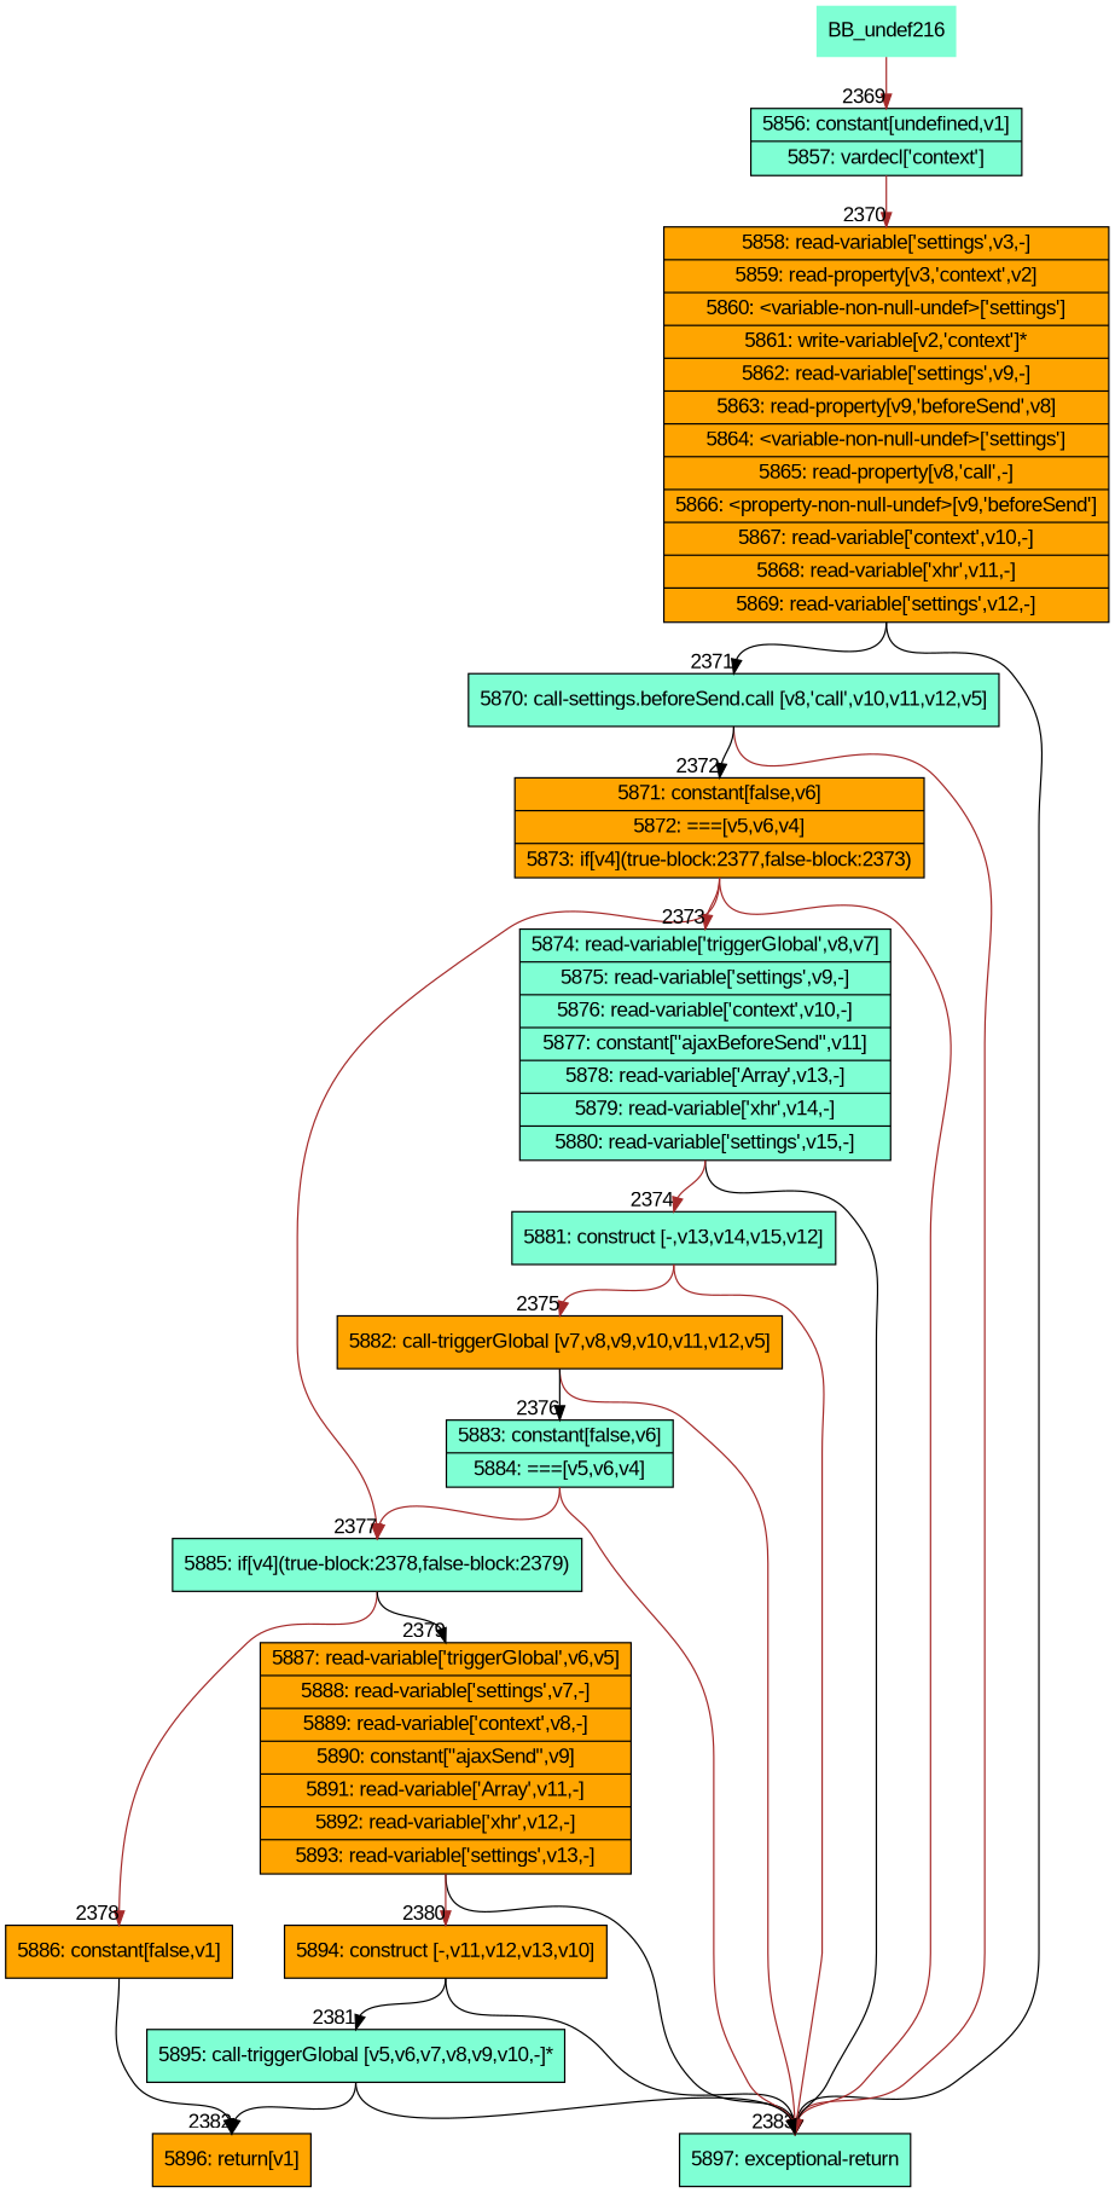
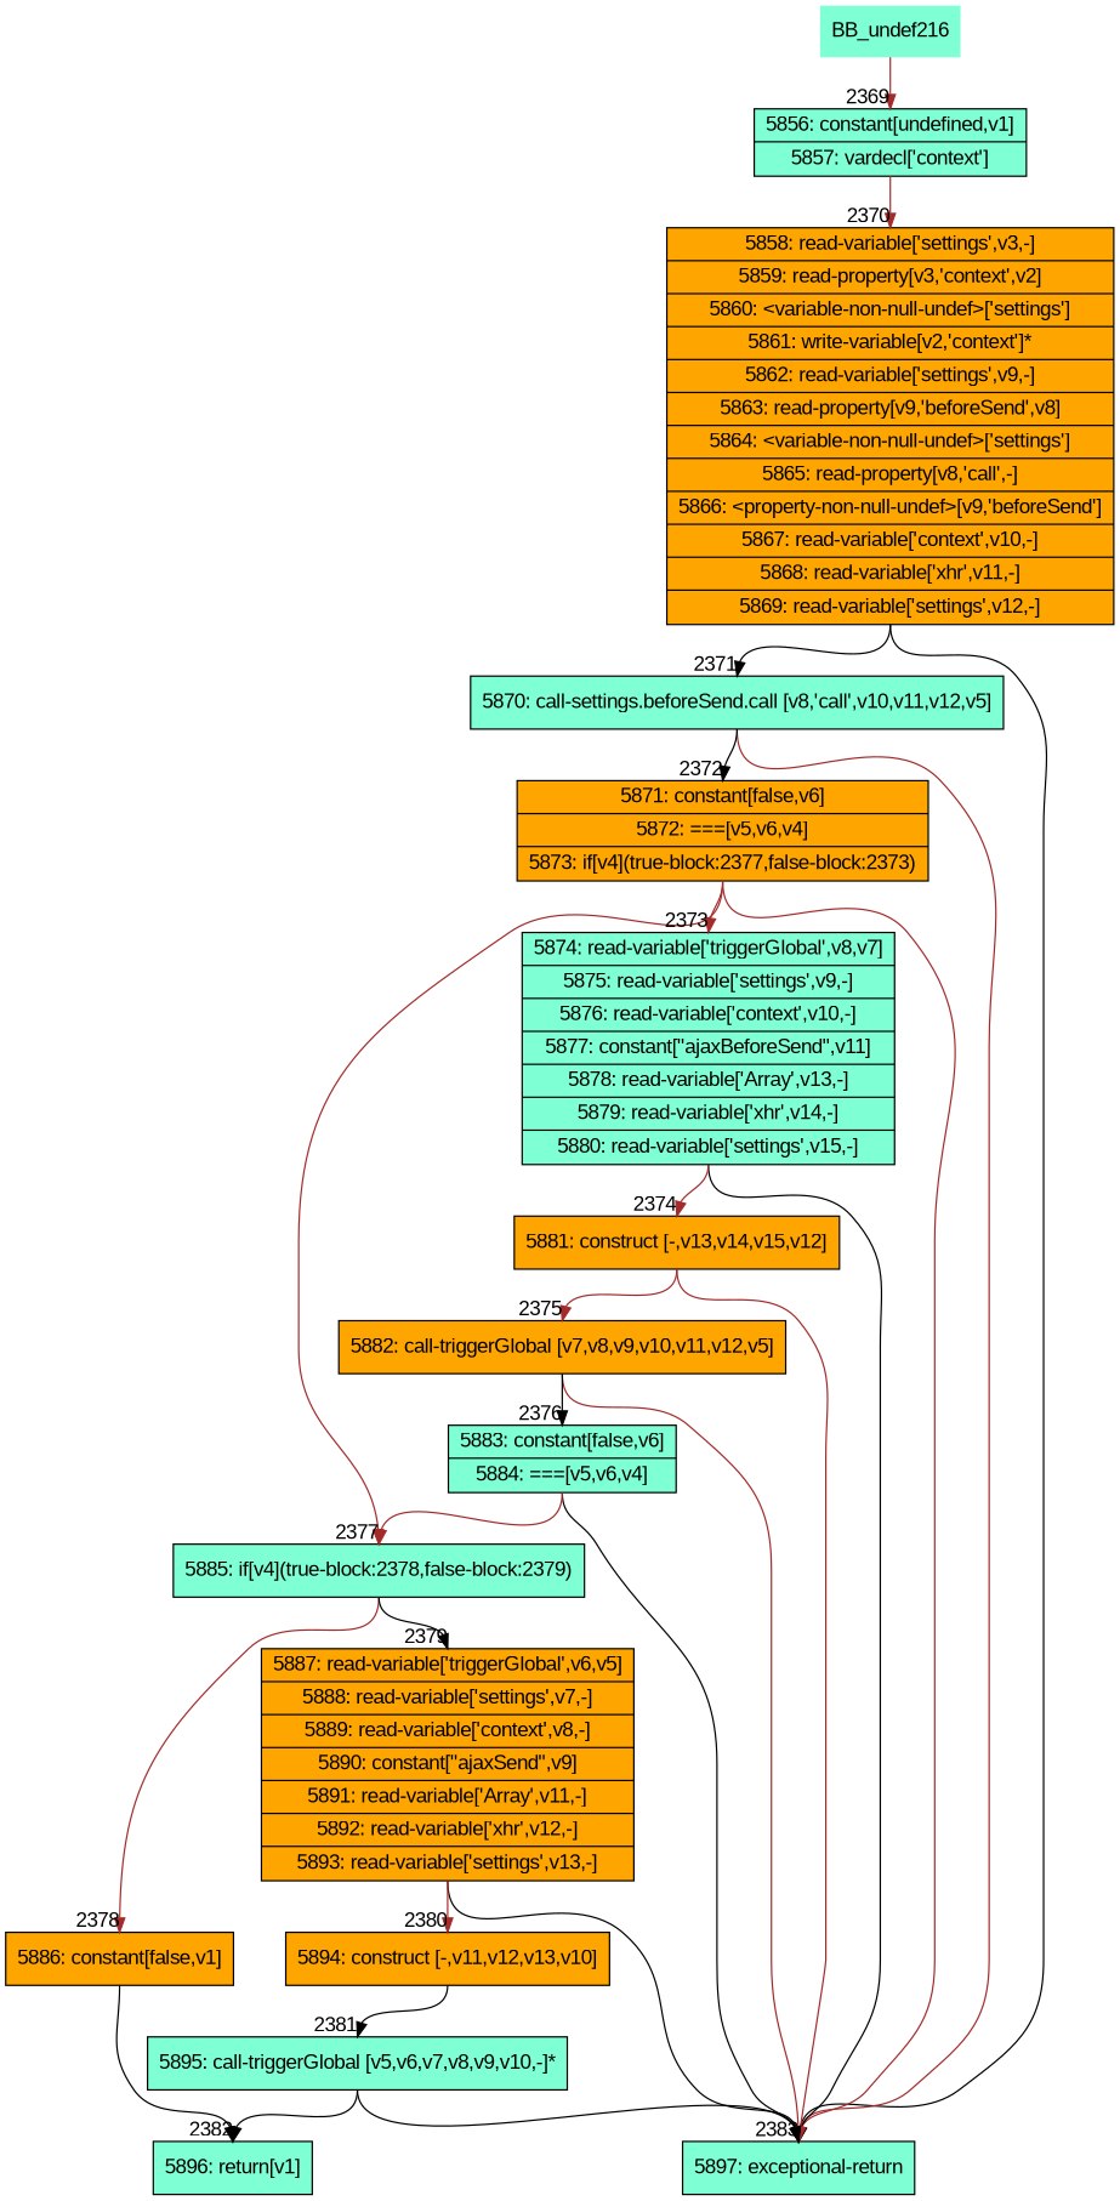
  digraph {
    fontname="Liberation Sans"
    rankdir=TD
    node [fillcolor=aquamarine fontname="Liberation Sans" shape=record style=filled]
    edge [color=brown fontname="Liberation Sans" headport=n tailport=s]
    n1 [label=BB_undef216 shape=none]
    n2 [label="{5856: constant[undefined,v1]|5857: vardecl['context']}"]
    n3 [fillcolor=orange label="{5858: read-variable['settings',v3,-]|5859: read-property[v3,'context',v2]|5860: \<variable-non-null-undef\>['settings']|5861: write-variable[v2,'context']*|5862: read-variable['settings',v9,-]|5863: read-property[v9,'beforeSend',v8]|5864: \<variable-non-null-undef\>['settings']|5865: read-property[v8,'call',-]|5866: \<property-non-null-undef\>[v9,'beforeSend']|5867: read-variable['context',v10,-]|5868: read-variable['xhr',v11,-]|5869: read-variable['settings',v12,-]}"]
    n4 [label="{5870: call-settings.beforeSend.call [v8,'call',v10,v11,v12,v5]}"]
    n5 [label="{5897: exceptional-return}"]
    n6 [fillcolor=orange label="{5871: constant[false,v6]|5872: ===[v5,v6,v4]|5873: if[v4](true-block:2377,false-block:2373)}"]
    n7 [label="{5885: if[v4](true-block:2378,false-block:2379)}"]
    n8 [label="{5874: read-variable['triggerGlobal',v8,v7]|5875: read-variable['settings',v9,-]|5876: read-variable['context',v10,-]|5877: constant[\"ajaxBeforeSend\",v11]|5878: read-variable['Array',v13,-]|5879: read-variable['xhr',v14,-]|5880: read-variable['settings',v15,-]}"]
    n9 [fillcolor=orange label="{5886: constant[false,v1]}"]
    n10 [fillcolor=orange label="{5887: read-variable['triggerGlobal',v6,v5]|5888: read-variable['settings',v7,-]|5889: read-variable['context',v8,-]|5890: constant[\"ajaxSend\",v9]|5891: read-variable['Array',v11,-]|5892: read-variable['xhr',v12,-]|5893: read-variable['settings',v13,-]}"]
-   n11 [label="{5881: construct [-,v13,v14,v15,v12]}"]
-   n12 [fillcolor=orange label="{5896: return[v1]}"]
+   n11 [fillcolor=orange label="{5881: construct [-,v13,v14,v15,v12]}"]
+   n12 [label="{5896: return[v1]}"]
    n13 [fillcolor=orange label="{5894: construct [-,v11,v12,v13,v10]}"]
    n14 [fillcolor=orange label="{5882: call-triggerGlobal [v7,v8,v9,v10,v11,v12,v5]}"]
    n15 [label="{5883: constant[false,v6]|5884: ===[v5,v6,v4]}"]
    n16 [label="{5895: call-triggerGlobal [v5,v6,v7,v8,v9,v10,-]*}"]
    n1 -> n2 [headlabel="    2369"]
    n2 -> n3 [headlabel="      2370"]
    n3 -> n4 [color=black headlabel="      2371"]
    n3 -> n5 [color=black headlabel="      2383"]
    n4 -> n5
    n4 -> n6 [color=black headlabel="      2372"]
    n6 -> n5
    n6 -> n7 [headlabel="      2377"]
    n6 -> n8 [headlabel="      2373"]
    n7 -> n9 [headlabel="      2378"]
    n7 -> n10 [color=black headlabel="      2379"]
    n8 -> n5 [color=black]
    n8 -> n11 [headlabel="      2374"]
    n9 -> n12 [color=black headlabel="      2382"]
    n10 -> n5 [color=black]
    n10 -> n13 [headlabel="      2380"]
    n11 -> n5
    n11 -> n14 [headlabel="      2375"]
-   n13 -> n5 [color=black]
    n13 -> n16 [color=black headlabel="      2381"]
    n14 -> n5
    n14 -> n15 [color=black headlabel="      2376"]
-   n15 -> n5
+   n15 -> n5 [color=black]
    n15 -> n7
    n16 -> n5 [color=black]
    n16 -> n12 [color=black]
  }
